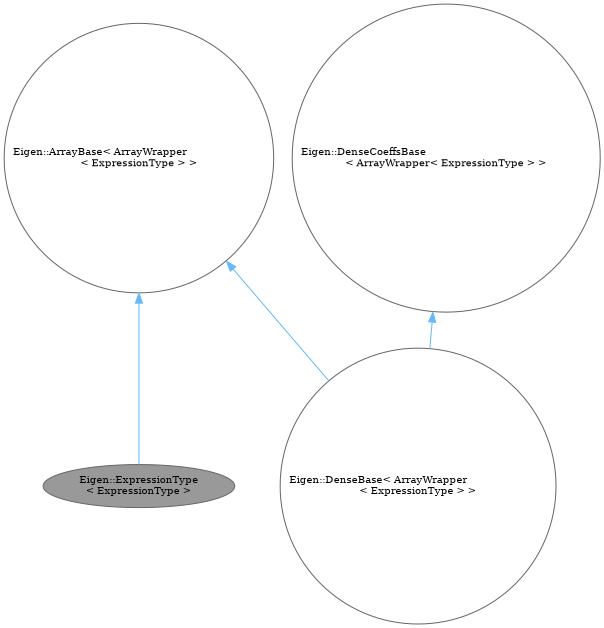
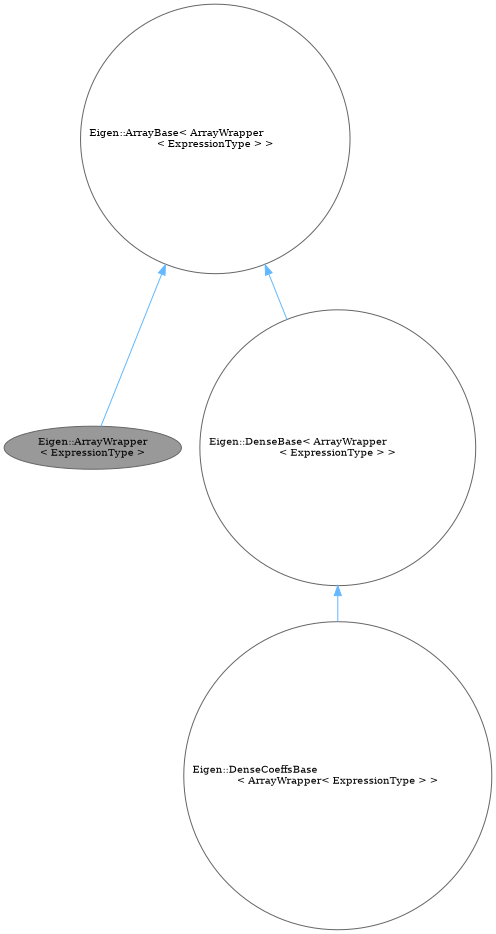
  digraph {
    fontname="DejaVu Serif"
    node [color=gray40 fillcolor=white fontname="DejaVu Serif" fontsize=10 shape=circle style=filled]
    edge [color=steelblue1 dir=back fontname="DejaVu Serif" fontsize=10 labelfontname=Helvetica labelfontsize=10 style=solid]
-   n1 [fillcolor=grey60 fontcolor=black height=0.2 label="Eigen::ExpressionType\l\< ExpressionType \>" shape=ellipse width=0.4]
+   n1 [fillcolor=grey60 fontcolor=black height=0.2 label="Eigen::ArrayWrapper\l\< ExpressionType \>" shape=ellipse width=0.4]
    n2 [height=0.2 label="Eigen::ArrayBase\< ArrayWrapper\l\< ExpressionType \> \>" width=0.4]
    n3 [height=0.2 label="Eigen::DenseBase\< ArrayWrapper\l\< ExpressionType \> \>" width=0.4]
    n4 [height=0.2 label="Eigen::DenseCoeffsBase\l\< ArrayWrapper\< ExpressionType \> \>" width=0.4]
    n2 -> n1
    n2 -> n3
-   n4 -> n3
+   n3 -> n4
  }
